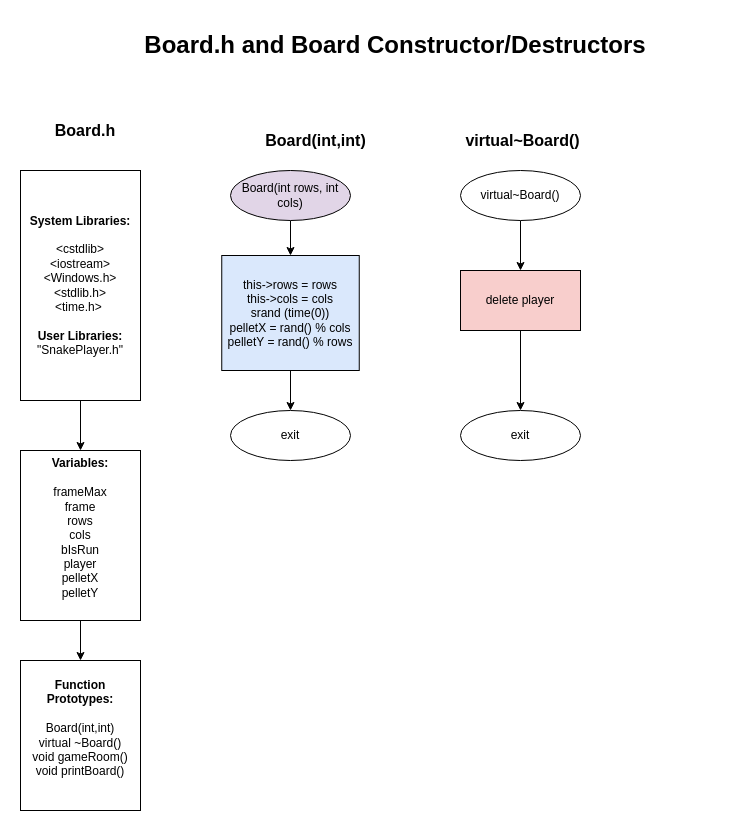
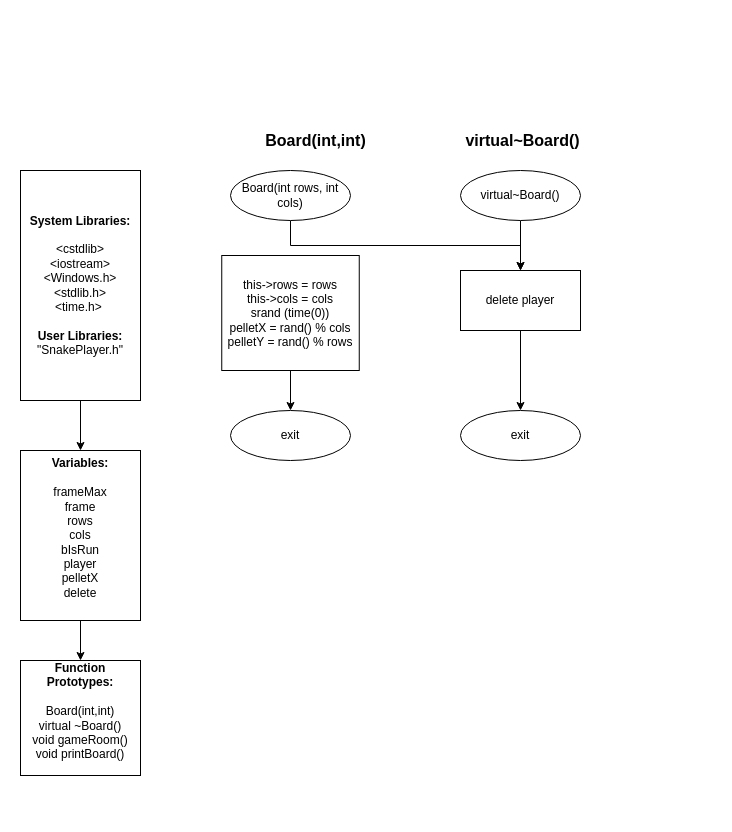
  <mxCell id="0" />
  <mxCell id="1" parent="0" />
- <mxCell id="2" value="&lt;b&gt;&lt;font style=&quot;font-size: 24px&quot;&gt;Board.h and Board Constructor/Destructors&lt;/font&gt;&lt;/b&gt;" style="text;html=1;strokeColor=none;fillColor=none;align=center;verticalAlign=middle;whiteSpace=wrap;rounded=0;strokeWidth=4;" parent="1" vertex="1"><mxGeometry x="80" y="20" width="630" height="50" as="geometry" /></mxCell>
  <mxCell id="3" style="edgeStyle=orthogonalEdgeStyle;rounded=0;orthogonalLoop=1;jettySize=auto;html=1;exitX=0.5;exitY=1;exitDx=0;exitDy=0;entryX=0.5;entryY=0;entryDx=0;entryDy=0;" parent="1" source="4" target="6" edge="1"><mxGeometry relative="1" as="geometry" /></mxCell>
  <mxCell id="4" value="&lt;div&gt;&lt;b&gt;System Libraries:&lt;/b&gt;&lt;/div&gt;&lt;div&gt;&lt;br&gt;&lt;/div&gt;&lt;div&gt;&amp;lt;cstdlib&amp;gt; &lt;br&gt;&lt;/div&gt;&lt;div&gt;&amp;lt;iostream&amp;gt; &lt;br&gt;&lt;/div&gt;&lt;div&gt;&amp;lt;Windows.h&amp;gt;&lt;/div&gt;&lt;div&gt;&amp;lt;stdlib.h&amp;gt;&lt;/div&gt;&lt;div&gt;&amp;lt;time.h&amp;gt;&amp;nbsp; &lt;br&gt;&lt;/div&gt;&lt;div&gt;&lt;br&gt;&lt;/div&gt;&lt;div&gt;&lt;b&gt;User Libraries:&lt;/b&gt;&lt;br&gt;&lt;/div&gt;&lt;div&gt;&quot;SnakePlayer.h&quot;&lt;br&gt;&lt;/div&gt;" style="rounded=0;whiteSpace=wrap;html=1;strokeWidth=1;" parent="1" vertex="1"><mxGeometry x="20" y="170" width="120" height="230" as="geometry" /></mxCell>
  <mxCell id="5" style="edgeStyle=orthogonalEdgeStyle;rounded=0;orthogonalLoop=1;jettySize=auto;html=1;exitX=0.5;exitY=1;exitDx=0;exitDy=0;entryX=0.5;entryY=0;entryDx=0;entryDy=0;" parent="1" source="6" target="7" edge="1"><mxGeometry relative="1" as="geometry" /></mxCell>
- <mxCell id="6" value="&lt;div&gt;&lt;b&gt;Variables:&lt;/b&gt;&lt;/div&gt;&lt;div&gt;&lt;b&gt;&lt;br&gt;&lt;/b&gt;&lt;/div&gt;&lt;div&gt;frameMax &lt;br&gt;&lt;/div&gt;&lt;div&gt;frame&lt;/div&gt;&lt;div&gt;rows&lt;/div&gt;&lt;div&gt;cols&lt;/div&gt;&lt;div&gt;bIsRun&lt;/div&gt;&lt;div&gt;player&lt;/div&gt;&lt;div&gt;pelletX&lt;/div&gt;&lt;div&gt;pelletY&lt;br&gt;&lt;/div&gt;&lt;div&gt;&lt;br&gt;&lt;/div&gt;" style="rounded=0;whiteSpace=wrap;html=1;strokeWidth=1;" parent="1" vertex="1"><mxGeometry x="20" y="450" width="120" height="170" as="geometry" /></mxCell>
- <mxCell id="7" value="&lt;div&gt;&lt;b&gt;Function Prototypes:&lt;/b&gt;&lt;/div&gt;&lt;div&gt;&lt;b&gt;&lt;br&gt;&lt;/b&gt;&lt;/div&gt;&lt;div&gt;Board(int,int)&lt;/div&gt;&lt;div&gt;virtual ~Board()&lt;/div&gt;&lt;div&gt;void gameRoom()&lt;/div&gt;&lt;div&gt;void printBoard()&lt;br&gt;&lt;/div&gt;&lt;div&gt;&lt;br&gt;&lt;b&gt;&lt;/b&gt;&lt;/div&gt;" style="rounded=0;whiteSpace=wrap;html=1;strokeWidth=1;" parent="1" vertex="1"><mxGeometry x="20" y="660" width="120" height="150" as="geometry" /></mxCell>
- <mxCell id="8" value="&lt;font style=&quot;font-size: 16px&quot;&gt;&lt;b&gt;Board.h&lt;/b&gt;&lt;/font&gt;" style="text;html=1;strokeColor=none;fillColor=none;align=center;verticalAlign=middle;whiteSpace=wrap;rounded=0;" parent="1" vertex="1"><mxGeometry x="50" y="120" width="70" height="20" as="geometry" /></mxCell>
- <mxCell id="9" style="edgeStyle=orthogonalEdgeStyle;rounded=0;orthogonalLoop=1;jettySize=auto;html=1;exitX=0.5;exitY=1;exitDx=0;exitDy=0;entryX=0.5;entryY=0;entryDx=0;entryDy=0;" parent="1" source="10" target="13" edge="1"><mxGeometry relative="1" as="geometry" /></mxCell>
- <mxCell id="10" value="Board(int rows, int cols)" style="ellipse;whiteSpace=wrap;html=1;strokeWidth=1;fillColor=#e1d5e7;" parent="1" vertex="1"><mxGeometry x="230" y="170" width="120" height="50" as="geometry" /></mxCell>
+ <mxCell id="6" value="&lt;div&gt;&lt;b&gt;Variables:&lt;/b&gt;&lt;/div&gt;&lt;div&gt;&lt;b&gt;&lt;br&gt;&lt;/b&gt;&lt;/div&gt;&lt;div&gt;frameMax &lt;br&gt;&lt;/div&gt;&lt;div&gt;frame&lt;/div&gt;&lt;div&gt;rows&lt;/div&gt;&lt;div&gt;cols&lt;/div&gt;&lt;div&gt;bIsRun&lt;/div&gt;&lt;div&gt;player&lt;/div&gt;&lt;div&gt;pelletX&lt;/div&gt;&lt;div&gt;delete&lt;br&gt;&lt;/div&gt;&lt;div&gt;&lt;br&gt;&lt;/div&gt;" style="rounded=0;whiteSpace=wrap;html=1;strokeWidth=1;" parent="1" vertex="1"><mxGeometry x="20" y="450" width="120" height="170" as="geometry" /></mxCell>
+ <mxCell id="7" value="&lt;div&gt;&lt;b&gt;Function Prototypes:&lt;/b&gt;&lt;/div&gt;&lt;div&gt;&lt;b&gt;&lt;br&gt;&lt;/b&gt;&lt;/div&gt;&lt;div&gt;Board(int,int)&lt;/div&gt;&lt;div&gt;virtual ~Board()&lt;/div&gt;&lt;div&gt;void gameRoom()&lt;/div&gt;&lt;div&gt;void printBoard()&lt;br&gt;&lt;/div&gt;&lt;div&gt;&lt;br&gt;&lt;b&gt;&lt;/b&gt;&lt;/div&gt;" style="rounded=0;whiteSpace=wrap;html=1;strokeWidth=1;" parent="1" vertex="1"><mxGeometry x="20" y="660" width="120" height="115" as="geometry" /></mxCell>
+ <mxCell id="9" style="edgeStyle=orthogonalEdgeStyle;rounded=0;orthogonalLoop=1;jettySize=auto;html=1;exitX=0.5;exitY=1;exitDx=0;exitDy=0;" parent="1" source="10" target="19" edge="1"><mxGeometry relative="1" as="geometry" /></mxCell>
+ <mxCell id="10" value="Board(int rows, int cols)" style="ellipse;whiteSpace=wrap;html=1;strokeWidth=1;" parent="1" vertex="1"><mxGeometry x="230" y="170" width="120" height="50" as="geometry" /></mxCell>
  <mxCell id="11" value="&lt;b&gt;&lt;font style=&quot;font-size: 16px&quot;&gt;virtual~Board()&lt;/font&gt;&lt;/b&gt;" style="text;html=1;strokeColor=none;fillColor=none;align=center;verticalAlign=middle;whiteSpace=wrap;rounded=0;" parent="1" vertex="1"><mxGeometry x="460" y="125" width="125" height="30" as="geometry" /></mxCell>
  <mxCell id="12" style="edgeStyle=orthogonalEdgeStyle;rounded=0;orthogonalLoop=1;jettySize=auto;html=1;exitX=0.5;exitY=1;exitDx=0;exitDy=0;entryX=0.5;entryY=0;entryDx=0;entryDy=0;" parent="1" source="13" target="14" edge="1"><mxGeometry relative="1" as="geometry" /></mxCell>
- <mxCell id="13" value="&lt;div&gt;this-&amp;gt;rows = rows&lt;/div&gt;&lt;div&gt;this-&amp;gt;cols = cols&lt;/div&gt;&lt;div&gt;srand (time(0))&lt;/div&gt;&lt;div&gt;pelletX = rand() % cols&lt;br&gt;&lt;/div&gt;pelletY = rand() % rows" style="rounded=0;whiteSpace=wrap;html=1;strokeWidth=1;fillColor=#dae8fc;" parent="1" vertex="1"><mxGeometry x="221.25" y="255" width="137.5" height="115" as="geometry" /></mxCell>
+ <mxCell id="13" value="&lt;div&gt;this-&amp;gt;rows = rows&lt;/div&gt;&lt;div&gt;this-&amp;gt;cols = cols&lt;/div&gt;&lt;div&gt;srand (time(0))&lt;/div&gt;&lt;div&gt;pelletX = rand() % cols&lt;br&gt;&lt;/div&gt;pelletY = rand() % rows" style="rounded=0;whiteSpace=wrap;html=1;strokeWidth=1;" parent="1" vertex="1"><mxGeometry x="221.25" y="255" width="137.5" height="115" as="geometry" /></mxCell>
  <mxCell id="14" value="exit" style="ellipse;whiteSpace=wrap;html=1;strokeWidth=1;" parent="1" vertex="1"><mxGeometry x="230" y="410" width="120" height="50" as="geometry" /></mxCell>
  <mxCell id="15" value="&lt;font style=&quot;font-size: 16px&quot;&gt;&lt;b&gt;Board(int,int)&lt;/b&gt;&lt;/font&gt;" style="text;html=1;strokeColor=none;fillColor=none;align=center;verticalAlign=middle;whiteSpace=wrap;rounded=0;" parent="1" vertex="1"><mxGeometry x="252.5" y="125" width="125" height="30" as="geometry" /></mxCell>
  <mxCell id="16" style="edgeStyle=orthogonalEdgeStyle;rounded=0;orthogonalLoop=1;jettySize=auto;html=1;exitX=0.5;exitY=1;exitDx=0;exitDy=0;entryX=0.5;entryY=0;entryDx=0;entryDy=0;" parent="1" source="17" target="19" edge="1"><mxGeometry relative="1" as="geometry" /></mxCell>
  <mxCell id="17" value="virtual~Board()" style="ellipse;whiteSpace=wrap;html=1;strokeWidth=1;" parent="1" vertex="1"><mxGeometry x="460" y="170" width="120" height="50" as="geometry" /></mxCell>
  <mxCell id="18" style="edgeStyle=orthogonalEdgeStyle;rounded=0;orthogonalLoop=1;jettySize=auto;html=1;exitX=0.5;exitY=1;exitDx=0;exitDy=0;entryX=0.5;entryY=0;entryDx=0;entryDy=0;" parent="1" source="19" target="20" edge="1"><mxGeometry relative="1" as="geometry" /></mxCell>
- <mxCell id="19" value="delete player" style="rounded=0;whiteSpace=wrap;html=1;strokeWidth=1;fillColor=#f8cecc;" parent="1" vertex="1"><mxGeometry x="460" y="270" width="120" height="60" as="geometry" /></mxCell>
+ <mxCell id="19" value="delete player" style="rounded=0;whiteSpace=wrap;html=1;strokeWidth=1;" parent="1" vertex="1"><mxGeometry x="460" y="270" width="120" height="60" as="geometry" /></mxCell>
  <mxCell id="20" value="exit" style="ellipse;whiteSpace=wrap;html=1;strokeWidth=1;" parent="1" vertex="1"><mxGeometry x="460" y="410" width="120" height="50" as="geometry" /></mxCell>
